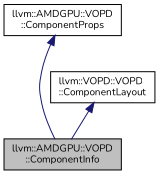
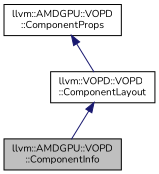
  digraph {
    fontname=Nunito
    node [color=black fontname=Nunito fontsize=10 shape=record]
    edge [color=midnightblue dir=back fontname=Nunito fontsize=10 labelfontname=Helvetica labelfontsize=10 style=solid]
    n1 [fillcolor=grey75 fontcolor=black height=0.2 label="llvm::AMDGPU::VOPD\l::ComponentInfo" style=filled width=0.4]
    n2 [height=0.2 label="llvm::VOPD::VOPD\l::ComponentLayout" width=0.4]
    n3 [height=0.2 label="llvm::AMDGPU::VOPD\l::ComponentProps" width=0.4]
    n2 -> n1
-   n3 -> n1
+   n3 -> n2
  }
